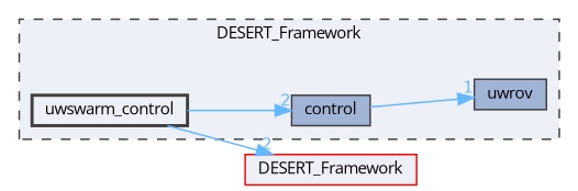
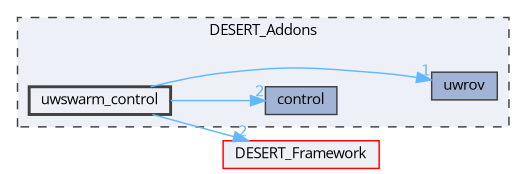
  digraph {
    compound=true
    fontname="Open Sans"
    rankdir=LR
    node [color=grey25 fillcolor="#a2b4d6" fontname="Open Sans" fontsize=10 shape=box style=filled]
    edge [color=steelblue1 fontcolor=steelblue1 fontname="Open Sans" fontsize=10 headlabel=2 labeldistance=1.5 labelfontname=Helvetica labelfontsize=10]
    n1 [height=0.2 label=control width=0.4]
    n2 [height=0.2 label=uwrov width=0.4]
    n3 [fillcolor="#edf0f7" height=0.2 label=uwswarm_control style="filled,bold" width=0.4]
    n4 [color=red fillcolor="#edf0f7" height=0.2 label=DESERT_Framework width=0.4]
    subgraph cluster_1 {
      bgcolor="#edf0f7"
      fontsize=10
-     label=DESERT_Framework
+     label=DESERT_Addons
      pencolor=grey25
      style="filled,dashed"
      n1
      n2
      n3
    }
    n3 -> n1
-   n1 -> n2 [headlabel=1]
+   n3 -> n2 [headlabel=1]
    n3 -> n4
  }
